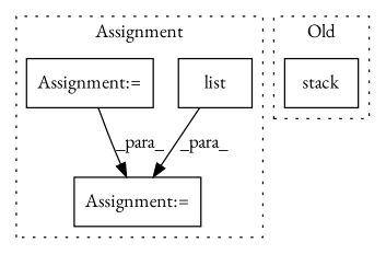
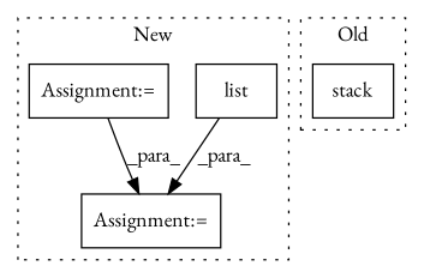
  digraph {
    fontname="EB Garamond"
    node [a=32 l=1 shape=box fontname="EB Garamond"]
    edge [fontname="EB Garamond"]
    n1 [l="5,1" label=list s="5867,5913"]
    n2 [a=7 label="Assignment:=" s=5980]
    n3 [a=7 label="Assignment:=" s=5950]
    n4 [l="6,1" label=stack s="6118,6130"]
    subgraph cluster_1 {
-     label=Assignment
+     label=New
      style=dotted
      n1
      n2
      n3
    }
    subgraph cluster_2 {
      label=Old
      style=dotted
      n4
    }
    n1 -> n2 [label=_para_]
    n3 -> n2 [label=_para_]
  }
